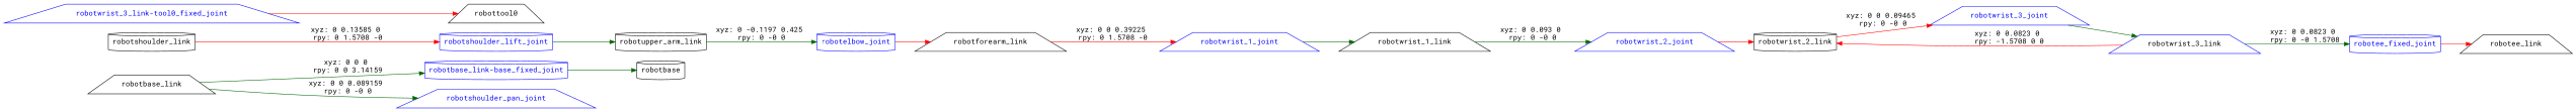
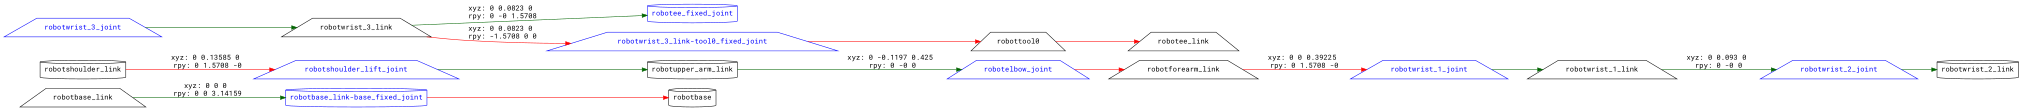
  digraph {
    fontname="Roboto Mono"
    rankdir=LR
    node [fontname="Roboto Mono" shape=trapezium]
    edge [color=darkgreen fontname="Roboto Mono"]
    n1 [label=robotbase_link]
    "robotbase_link-base_fixed_joint" [color=blue fontcolor=blue shape=cylinder]
-   robotshoulder_pan_joint [color=blue fontcolor=blue]
    n4 [label=robotbase shape=cylinder]
    n5 [label=robotshoulder_link shape=cylinder]
-   robotshoulder_lift_joint [color=blue fontcolor=blue shape=cylinder]
+   robotshoulder_lift_joint [color=blue fontcolor=blue]
    n7 [label=robotupper_arm_link shape=cylinder]
-   robotelbow_joint [color=blue fontcolor=blue shape=cylinder]
+   robotelbow_joint [color=blue fontcolor=blue]
    n9 [label=robotforearm_link]
    robotwrist_1_joint [color=blue fontcolor=blue]
    n11 [label=robotwrist_1_link]
    robotwrist_2_joint [color=blue fontcolor=blue]
    n13 [label=robotwrist_2_link shape=cylinder]
    robotwrist_3_joint [color=blue fontcolor=blue]
-   n15 [label=robotwrist_3_link color=blue]
+   n15 [label=robotwrist_3_link]
    robotee_fixed_joint [color=blue fontcolor=blue shape=cylinder]
    "robotwrist_3_link-tool0_fixed_joint" [color=blue fontcolor=blue]
    n18 [label=robotee_link]
    n19 [label=robottool0]
    n1 -> "robotbase_link-base_fixed_joint" [label="xyz: 0 0 0 \nrpy: 0 0 3.14159"]
-   n1 -> robotshoulder_pan_joint [label="xyz: 0 0 0.089159 \nrpy: 0 -0 0"]
-   "robotbase_link-base_fixed_joint" -> n4
+   "robotbase_link-base_fixed_joint" -> n4 [color=red]
    n5 -> robotshoulder_lift_joint [color=red label="xyz: 0 0.13585 0 \nrpy: 0 1.5708 -0"]
    robotshoulder_lift_joint -> n7
    n7 -> robotelbow_joint [label="xyz: 0 -0.1197 0.425 \nrpy: 0 -0 0"]
    robotelbow_joint -> n9 [color=red]
    n9 -> robotwrist_1_joint [color=red label="xyz: 0 0 0.39225 \nrpy: 0 1.5708 -0"]
    robotwrist_1_joint -> n11
    n11 -> robotwrist_2_joint [label="xyz: 0 0.093 0 \nrpy: 0 -0 0"]
-   robotwrist_2_joint -> n13 [color=red]
-   n13 -> robotwrist_3_joint [color=red label="xyz: 0 0 0.09465 \nrpy: 0 -0 0"]
+   robotwrist_2_joint -> n13
    robotwrist_3_joint -> n15
    n15 -> robotee_fixed_joint [label="xyz: 0 0.0823 0 \nrpy: 0 -0 1.5708"]
-   n15 -> n13 [color=red label="xyz: 0 0.0823 0 \nrpy: -1.5708 0 0"]
-   robotee_fixed_joint -> n18 [color=red]
+   n15 -> "robotwrist_3_link-tool0_fixed_joint" [color=red label="xyz: 0 0.0823 0 \nrpy: -1.5708 0 0"]
+   n19 -> n18 [color=red]
    "robotwrist_3_link-tool0_fixed_joint" -> n19 [color=red]
  }
